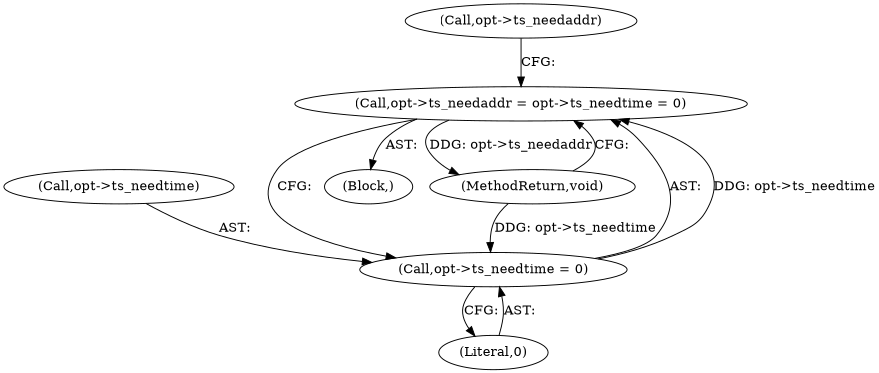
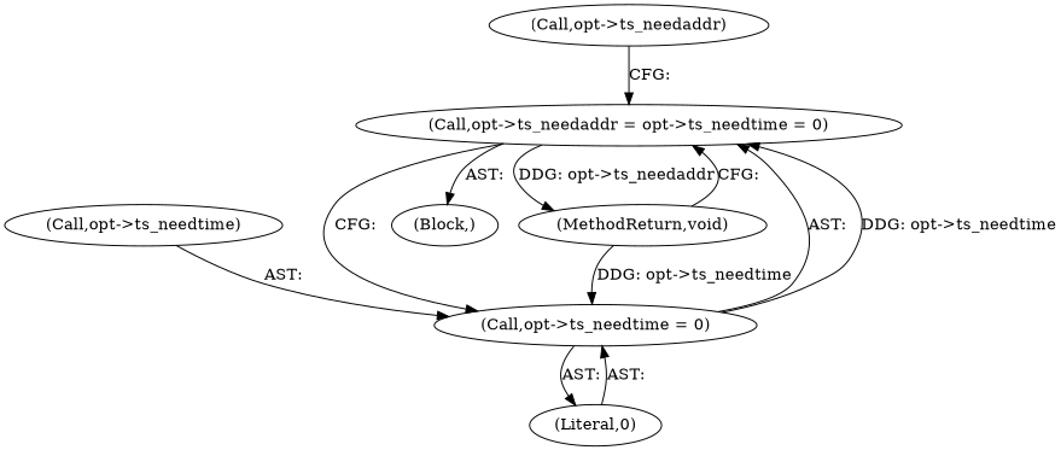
  digraph {
    n1 [label="(Call,opt->ts_needaddr = opt->ts_needtime = 0)"]
    n2 [label="(Call,opt->ts_needtime = 0)"]
    n3 [label="(Block,)"]
    n4 [label="(MethodReturn,void)"]
    n5 [label="(Literal,0)"]
    n6 [label="(Call,opt->ts_needtime)"]
    n7 [label="(Call,opt->ts_needaddr)"]
    n1 -> n2 [label="CFG: "]
    n1 -> n3 [label="AST: "]
    n1 -> n4 [label="DDG: opt->ts_needaddr"]
    n2 -> n1 [label="AST: "]
    n2 -> n1 [label="DDG: opt->ts_needtime"]
-   n2 -> n5 [label="CFG: "]
+   n2 -> n5 [label="AST: "]
    n4 -> n1 [label="CFG: "]
    n4 -> n2 [label="DDG: opt->ts_needtime"]
    n5 -> n2 [label="AST: "]
    n6 -> n2 [label="AST: "]
    n7 -> n1 [label="CFG: "]
  }
